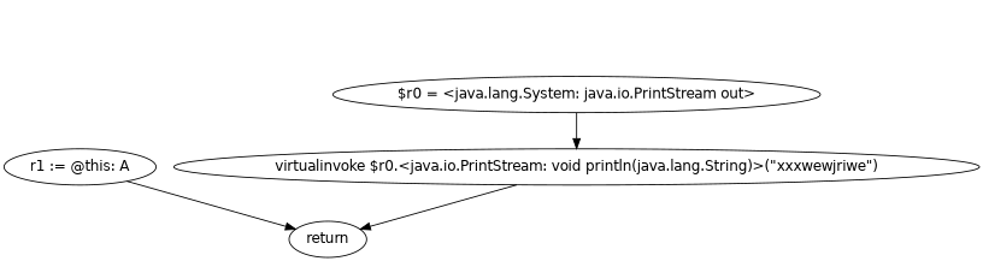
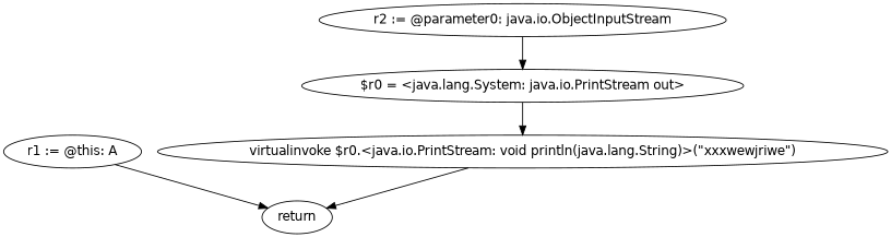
  digraph {
    fontname="DejaVu Sans"
    node [fontname="DejaVu Sans"]
    edge [fontname="DejaVu Sans"]
    "r1 := @this: A"
    return
+   "r2 := @parameter0: java.io.ObjectInputStream"
    "$r0 = <java.lang.System: java.io.PrintStream out>"
    "virtualinvoke $r0.<java.io.PrintStream: void println(java.lang.String)>(\"xxxwewjriwe\")"
    "r1 := @this: A" -> return
+   "r2 := @parameter0: java.io.ObjectInputStream" -> "$r0 = <java.lang.System: java.io.PrintStream out>"
    "$r0 = <java.lang.System: java.io.PrintStream out>" -> "virtualinvoke $r0.<java.io.PrintStream: void println(java.lang.String)>(\"xxxwewjriwe\")"
    "virtualinvoke $r0.<java.io.PrintStream: void println(java.lang.String)>(\"xxxwewjriwe\")" -> return
  }
